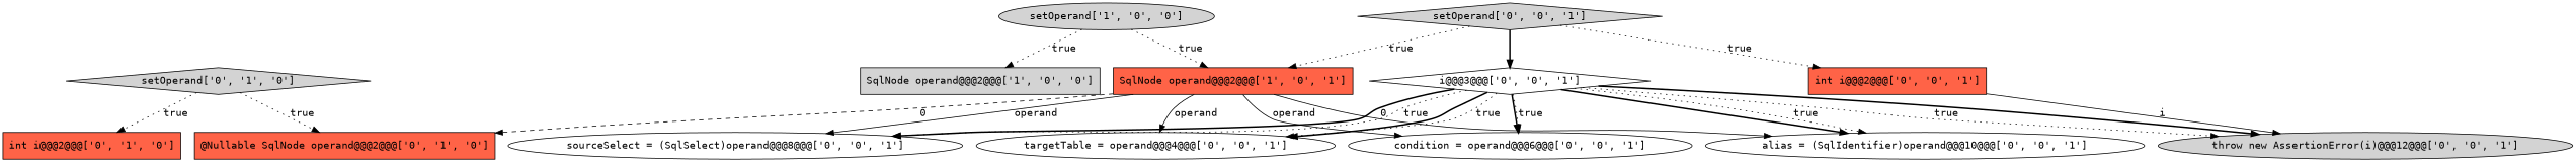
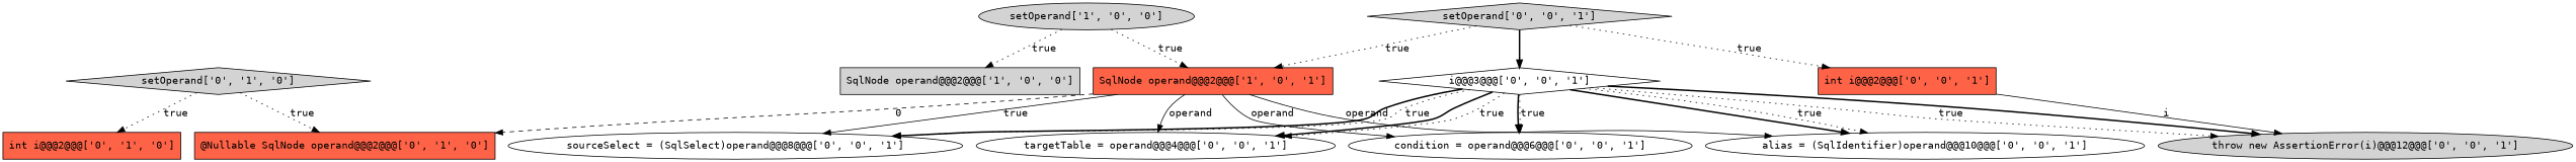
  digraph {
    fontname="DejaVu Sans Mono"
    node [fillcolor=white fontname="DejaVu Sans Mono" shape=ellipse style=filled]
    edge [fontname="DejaVu Sans Mono" style=dotted]
    n1 [label="i@@@3@@@['0', '0', '1']" shape=diamond]
    n2 [label="sourceSelect = (SqlSelect)operand@@@8@@@['0', '0', '1']"]
    n3 [label="targetTable = operand@@@4@@@['0', '0', '1']"]
    n4 [label="condition = operand@@@6@@@['0', '0', '1']"]
    n5 [fillcolor=lightgray label="throw new AssertionError(i)@@@12@@@['0', '0', '1']"]
    n6 [label="alias = (SqlIdentifier)operand@@@10@@@['0', '0', '1']"]
    n7 [fillcolor=lightgray label="setOperand['1', '0', '0']"]
    n8 [fillcolor=lightgray label="SqlNode operand@@@2@@@['1', '0', '0']" shape=box]
    n9 [fillcolor=tomato label="SqlNode operand@@@2@@@['1', '0', '1']" shape=box]
    n10 [fillcolor=tomato label="@Nullable SqlNode operand@@@2@@@['0', '1', '0']" shape=box]
    n11 [fillcolor=tomato label="int i@@@2@@@['0', '1', '0']" shape=box]
    n12 [fillcolor=tomato label="int i@@@2@@@['0', '0', '1']" shape=box]
    n13 [fillcolor=lightgray label="setOperand['0', '1', '0']" shape=diamond]
    n14 [fillcolor=lightgray label="setOperand['0', '0', '1']" shape=diamond]
    n1 -> n2 [label=true]
    n1 -> n2 [style=bold]
    n1 -> n3 [style=bold]
    n1 -> n3 [label=true]
    n1 -> n4 [style=bold]
    n1 -> n4 [label=true]
    n1 -> n5 [label=true]
    n1 -> n5 [style=bold]
    n1 -> n6 [style=bold]
    n1 -> n6 [label=true]
    n7 -> n8 [label=true]
    n7 -> n9 [label=true]
-   n9 -> n2 [label=operand style=solid]
+   n9 -> n2 [label=true style=solid]
    n9 -> n3 [label=operand style=solid]
    n9 -> n4 [label=operand style=solid]
-   n9 -> n6 [label=0 style=solid]
+   n9 -> n6 [label=operand style=solid]
    n9 -> n10 [label=0 style=dashed]
    n12 -> n5 [label=i style=solid]
    n13 -> n10 [label=true]
    n13 -> n11 [label=true]
    n14 -> n1 [style=bold]
    n14 -> n9 [label=true]
    n14 -> n12 [label=true]
  }
